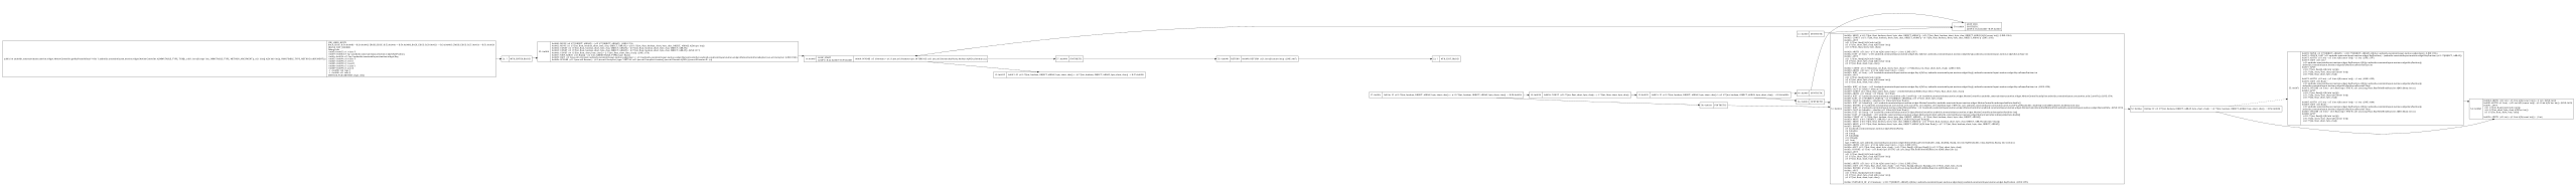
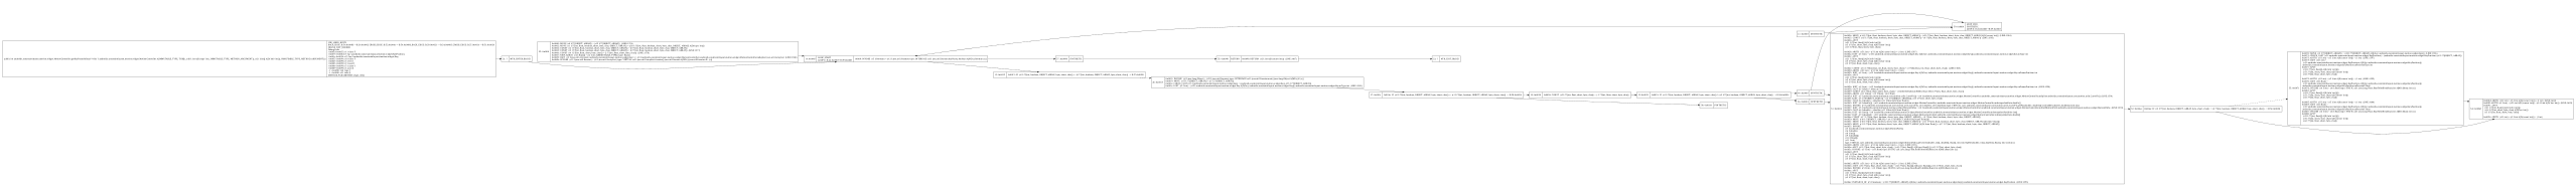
  digraph {
    fontname="PT Serif"
    rankdir=LR
    node [fontname="PT Serif" shape=record]
    edge [fontname="PT Serif"]
    n1 [label="{21\:\ ?|MTH_ENTER_BLOCK\l}"]
    n2 [label="{23\:\ 0x0000|0x0000: MOVE  (r0 I:??[OBJECT, ARRAY]) = (r19 I:??[OBJECT, ARRAY])  (LINE:1576)\l0x0002: MOVE  (r1 I:??[int, float, boolean, short, byte, char, OBJECT, ARRAY]) = (r20 I:??[int, float, boolean, short, byte, char, OBJECT, ARRAY] A[D('type' int)]) \l0x0004: CONST  (r2 I:??[int, float, boolean, short, byte, char, OBJECT, ARRAY]) = (0 ??[int, float, boolean, short, byte, char, OBJECT, ARRAY]) \l0x0005: CONST  (r3 I:??[int, float, boolean, short, byte, char, OBJECT, ARRAY]) = (0 ??[int, float, boolean, short, byte, char, OBJECT, ARRAY])  (LINE:1577)\l0x0006: CONST  (r4 I:??[int, float, short, byte, char]) = (2 ??[int, float, short, byte, char])  (LINE:1578)\l0x0007: NEW_ARRAY  (r4 I:float[]) = (r4 I:int A[IMMUTABLE_TYPE]) type: float[] \l0x0009: IGET  (r5 I:java.util.ArrayList\<androidx.constraintlayout.motion.widget.Key\>) = (r0 I:androidx.constraintlayout.motion.widget.MotionController) androidx.constraintlayout.motion.widget.MotionController.mKeyList java.util.ArrayList  (LINE:1580)\l0x000b: INVOKE  (r12 I:java.util.Iterator) = (r5 I:java.util.ArrayList) type: VIRTUAL call: java.util.ArrayList.iterator():java.util.Iterator A[MD:():java.util.Iterator\<E\> (c)]\l}"]
    n3 [label="{24\:\ 0x000f|LOOP_START\lLOOP:0: B:24:0x000f\-\>B:39:0x000f\l|0x000f: INVOKE  (r5 I:boolean) = (r12 I:java.util.Iterator) type: INTERFACE call: java.util.Iterator.hasNext():boolean A[MD:():boolean (c)]\l}"]
    n4 [label="{25\:\ 0x0013|0x0013: IF  (r5 I:??[int, boolean, OBJECT, ARRAY, byte, short, char]) == (0 ??[int, boolean, OBJECT, ARRAY, byte, short, char])  \-\> B:37:0x0098 \l}"]
    n5 [label="{37\:\ 0x0098|SYNTHETIC\l}"]
+   n6 [label="{26\:\ 0x0015|0x0015: INVOKE  (r5 I:java.lang.Object) = (r12 I:java.util.Iterator) type: INTERFACE call: java.util.Iterator.next():java.lang.Object A[MD:():E (c)]\l0x0019: MOVE  (r13 I:??[OBJECT, ARRAY]) = (r5 I:??[OBJECT, ARRAY]) \l0x001a: CHECK_CAST (r13 I:androidx.constraintlayout.motion.widget.Key) = (androidx.constraintlayout.motion.widget.Key) (r13 I:??[OBJECT, ARRAY]) \l0x001c: IGET  (r5 I:int) = (r13 I:androidx.constraintlayout.motion.widget.Key A[D('key' androidx.constraintlayout.motion.widget.Key)]) androidx.constraintlayout.motion.widget.Key.mType int  (LINE:1581)\l}"]
    n7 [label="{27\:\ 0x001e|0x001e: IF  (r5 I:??[int, boolean, OBJECT, ARRAY, byte, short, char]) == (r1 I:??[int, boolean, OBJECT, ARRAY, byte, short, char])  \-\> B:38:0x0024 \l}"]
    n8 [label="{35\:\ 0x0098|RETURN\l|0x0098: RETURN  (r2 I:int A[D('count' int)])  (LINE:1607)\l}"]
    n9 [label="{28\:\ 0x0020|0x0020: CONST  (r5 I:??[int, float, short, byte, char]) = (\-1 ??[int, float, short, byte, char]) \l}"]
    n10 [label="{38\:\ 0x0024|SYNTHETIC\l}"]
    n11 [label="{29\:\ 0x0021|0x0021: IF  (r1 I:??[int, boolean, OBJECT, ARRAY, byte, short, char]) != (r5 I:??[int, boolean, OBJECT, ARRAY, byte, short, char])  \-\> B:36:0x0024 \l}"]
    n12 [label="{31\:\ 0x0024|0x0024: MOVE  (r14 I:??[int, float, boolean, short, byte, char, OBJECT, ARRAY]) = (r3 I:??[int, float, boolean, short, byte, char, OBJECT, ARRAY] A[D('cursor' int)])  (LINE:1584)\l0x0025: CONST  (r15 I:??[int, float, boolean, short, byte, char, OBJECT, ARRAY]) = (0 ??[int, float, boolean, short, byte, char, OBJECT, ARRAY])  (LINE:1585)\l0x0026: APUT  \l  (r21 I:??[int, float][] A[D('info' int[])])\l  (r3 I:??[int, short, byte, char] A[D('cursor' int)])\l  (r15 I:??[int, float, short, byte, char])\l \l0x0028: ARITH  (r3 I:int) = (r3 I:int A[D('cursor' int)]) + (1 int)  (LINE:1587)\l0x002a: IGET  (r5 I:int) = (r13 I:androidx.constraintlayout.motion.widget.Key A[D('key' androidx.constraintlayout.motion.widget.Key)]) androidx.constraintlayout.motion.widget.Key.mType int \l0x002c: APUT  \l  (r21 I:??[int, float][] A[D('info' int[])])\l  (r3 I:??[int, short, byte, char] A[D('cursor' int)])\l  (r5 I:??[int, float, short, byte, char])\l \l0x002e: CONST  (r16 I:??[boolean, int, float, short, byte, char]) = (1 ??[boolean, int, float, short, byte, char])  (LINE:1588)\l0x0030: ARITH  (r3 I:int) = (r3 I:int A[D('cursor' int)]) + (1 int) \l0x0032: IGET  (r5 I:int) = (r13 I:androidx.constraintlayout.motion.widget.Key A[D('key' androidx.constraintlayout.motion.widget.Key)]) androidx.constraintlayout.motion.widget.Key.mFramePosition int \l0x0034: APUT  \l  (r21 I:??[int, float][] A[D('info' int[])])\l  (r3 I:??[int, short, byte, char] A[D('cursor' int)])\l  (r5 I:??[int, float, short, byte, char])\l \l0x0036: IGET  (r5 I:int) = (r13 I:androidx.constraintlayout.motion.widget.Key A[D('key' androidx.constraintlayout.motion.widget.Key)]) androidx.constraintlayout.motion.widget.Key.mFramePosition int  (LINE:1590)\l0x0038: CAST (r5 I:float) = (float) (r5 I:int) \l0x0039: CONST  (r6 I:??[int, float, short, byte, char]) = (1120403456(0x42c80000, float:100.0) ??[int, float, short, byte, char]) \l0x003b: ARITH  (r11 I:float) = (r5 I:float) \/ (r6 I:float) \l0x003d: IGET  (r5 I:androidx.constraintlayout.core.motion.utils.CurveFit[]) = (r0 I:androidx.constraintlayout.motion.widget.MotionController) androidx.constraintlayout.motion.widget.MotionController.mSpline androidx.constraintlayout.core.motion.utils.CurveFit[]  (LINE:1591)\l0x003f: AGET  (r5 I:??[OBJECT, ARRAY]) = (r5 I:??[OBJECT, ARRAY][]), (r15 I:??[int, short, byte, char]) \l0x0041: CAST (r6 I:double) = (double) (r11 I:float A[D('time' float)]) \l0x0042: IGET  (r8 I:double[]) = (r0 I:androidx.constraintlayout.motion.widget.MotionController) androidx.constraintlayout.motion.widget.MotionController.mInterpolateData double[] \l0x0044: INVOKE  (r5 I:androidx.constraintlayout.core.motion.utils.CurveFit), (r6 I:double), (r8 I:double[]) type: VIRTUAL call: androidx.constraintlayout.core.motion.utils.CurveFit.getPos(double, double[]):void A[MD:(double, double[]):void (m)]\l0x0047: IGET  (r5 I:androidx.constraintlayout.motion.widget.MotionPaths) = (r0 I:androidx.constraintlayout.motion.widget.MotionController) androidx.constraintlayout.motion.widget.MotionController.mStartMotionPath androidx.constraintlayout.motion.widget.MotionPaths  (LINE:1592)\l0x0049: CAST (r6 I:double) = (double) (r11 I:float A[D('time' float)]) \l0x004a: IGET  (r8 I:int[]) = (r0 I:androidx.constraintlayout.motion.widget.MotionController) androidx.constraintlayout.motion.widget.MotionController.mInterpolateVariables int[] \l0x004c: IGET  (r9 I:double[]) = (r0 I:androidx.constraintlayout.motion.widget.MotionController) androidx.constraintlayout.motion.widget.MotionController.mInterpolateData double[] \l0x004e: CONST  (r17 I:??[int, float, boolean, short, byte, char, OBJECT, ARRAY]) = (0 ??[int, float, boolean, short, byte, char, OBJECT, ARRAY]) \l0x0050: MOVE  (r10 I:??[OBJECT, ARRAY]) = (r4 I:??[OBJECT, ARRAY] A[D('pos' float[])]) \l0x0051: MOVE  (r18 I:??[int, float, boolean, short, byte, char, OBJECT, ARRAY]) = (r11 I:??[int, float, boolean, short, byte, char, OBJECT, ARRAY] A[D('time' float)]) \l0x0053: MOVE  (r11 I:??[int, float, boolean, short, byte, char, OBJECT, ARRAY] A[D('time' float)]) = (r17 I:??[int, float, boolean, short, byte, char, OBJECT, ARRAY]) \l0x0055: INVOKE  \l  (r5 I:androidx.constraintlayout.motion.widget.MotionPaths)\l  (r6 I:double)\l  (r8 I:int[])\l  (r9 I:double[])\l  (r10 I:float[])\l  (r11 I:int)\l type: VIRTUAL call: androidx.constraintlayout.motion.widget.MotionPaths.getCenter(double, int[], double[], float[], int):void A[MD:(double, int[], double[], float[], int):void (m)]\l0x0058: ARITH  (r3 I:int) = (r3 I:int A[D('cursor' int)]) + (1 int)  (LINE:1593)\l0x005a: AGET  (r5 I:??[int, float, short, byte, char]) = (r4 I:??[int, float][] A[D('pos' float[])]), (r15 I:??[int, short, byte, char]) \l0x005c: INVOKE  (r5 I:int) = (r5 I:float) type: STATIC call: java.lang.Float.floatToIntBits(float):int A[MD:(float):int (c)]\l0x0060: APUT  \l  (r21 I:??[int, float][] A[D('info' int[])])\l  (r3 I:??[int, short, byte, char] A[D('cursor' int)])\l  (r5 I:??[int, float, short, byte, char])\l \l0x0062: ARITH  (r3 I:int) = (r3 I:int A[D('cursor' int)]) + (1 int)  (LINE:1594)\l0x0064: AGET  (r5 I:??[int, float, short, byte, char]) = (r4 I:??[int, float][] A[D('pos' float[])]), (r16 I:??[int, short, byte, char]) \l0x0066: INVOKE  (r5 I:int) = (r5 I:float) type: STATIC call: java.lang.Float.floatToIntBits(float):int A[MD:(float):int (c)]\l0x006a: APUT  \l  (r21 I:??[int, float][] A[D('info' int[])])\l  (r3 I:??[int, short, byte, char] A[D('cursor' int)])\l  (r5 I:??[int, float, short, byte, char])\l \l0x006c: INSTANCE_OF  (r5 I:boolean) = (r13 I:??[OBJECT, ARRAY] A[D('key' androidx.constraintlayout.motion.widget.Key)]) androidx.constraintlayout.motion.widget.KeyPosition  (LINE:1595)\l}"]
    n13 [label="{36\:\ 0x0024|SYNTHETIC\l}"]
    n14 [label="{40\:\ 0x000f|SYNTHETIC\l}"]
    n15 [label="{39\:\ 0x000f|LOOP_END\lSYNTHETIC\lLOOP:0: B:24:0x000f\-\>B:39:0x000f\l}"]
    n16 [label="{32\:\ 0x006e|0x006e: IF  (r5 I:??[int, boolean, OBJECT, ARRAY, byte, short, char]) == (0 ??[int, boolean, OBJECT, ARRAY, byte, short, char])  \-\> B:34:0x008d \l}"]
    n17 [label="{33\:\ 0x0070|0x0070: MOVE  (r5 I:??[OBJECT, ARRAY]) = (r13 I:??[OBJECT, ARRAY] A[D('key' androidx.constraintlayout.motion.widget.Key)])  (LINE:1596)\l0x0071: CHECK_CAST (r5 I:androidx.constraintlayout.motion.widget.KeyPosition) = (androidx.constraintlayout.motion.widget.KeyPosition) (r5 I:??[OBJECT, ARRAY]) \l0x0073: ARITH  (r3 I:int) = (r3 I:int A[D('cursor' int)]) + (1 int)  (LINE:1597)\l0x0075: IGET  (r6 I:int) = \l  (r5 I:androidx.constraintlayout.motion.widget.KeyPosition A[D('kp' androidx.constraintlayout.motion.widget.KeyPosition)])\l androidx.constraintlayout.motion.widget.KeyPosition.mPositionType int \l0x0077: APUT  \l  (r21 I:??[int, float][] A[D('info' int[])])\l  (r3 I:??[int, short, byte, char] A[D('cursor' int)])\l  (r6 I:??[int, float, short, byte, char])\l \l0x0079: ARITH  (r3 I:int) = (r3 I:int A[D('cursor' int)]) + (1 int)  (LINE:1599)\l0x007b: IGET  (r6 I:float) = \l  (r5 I:androidx.constraintlayout.motion.widget.KeyPosition A[D('kp' androidx.constraintlayout.motion.widget.KeyPosition)])\l androidx.constraintlayout.motion.widget.KeyPosition.mPercentX float \l0x007d: INVOKE  (r6 I:int) = (r6 I:float) type: STATIC call: java.lang.Float.floatToIntBits(float):int A[MD:(float):int (c)]\l0x0081: APUT  \l  (r21 I:??[int, float][] A[D('info' int[])])\l  (r3 I:??[int, short, byte, char] A[D('cursor' int)])\l  (r6 I:??[int, float, short, byte, char])\l \l0x0083: ARITH  (r3 I:int) = (r3 I:int A[D('cursor' int)]) + (1 int)  (LINE:1600)\l0x0085: IGET  (r6 I:float) = \l  (r5 I:androidx.constraintlayout.motion.widget.KeyPosition A[D('kp' androidx.constraintlayout.motion.widget.KeyPosition)])\l androidx.constraintlayout.motion.widget.KeyPosition.mPercentY float \l0x0087: INVOKE  (r6 I:int) = (r6 I:float) type: STATIC call: java.lang.Float.floatToIntBits(float):int A[MD:(float):int (c)]\l0x008b: APUT  \l  (r21 I:??[int, float][] A[D('info' int[])])\l  (r3 I:??[int, short, byte, char] A[D('cursor' int)])\l  (r6 I:??[int, float, short, byte, char])\l \l}"]
    n18 [label="{34\:\ 0x008d|0x008d: ARITH  (r3 I:int) = (r3 I:int A[D('cursor' int)]) + (1 int)  (LINE:1602)\l0x008f: ARITH  (r5 I:int) = (r3 I:int A[D('cursor' int)]) \- (r14 I:int A[D('len' int)])  (LINE:1603)\l0x0091: APUT  \l  (r21 I:??[int, float][] A[D('info' int[])])\l  (r14 I:??[int, short, byte, char] A[D('len' int)])\l  (r5 I:??[int, float, short, byte, char])\l \l0x0094: ARITH  (r2 I:int) = (r2 I:int A[D('count' int)]) + (1 int) \l}"]
    n19 [label="{41\:\ 0x000f|SYNTHETIC\l}"]
    n20 [label="{22\:\ ?|MTH_EXIT_BLOCK\l}"]
    n21 [label="{public int androidx.constraintlayout.motion.widget.MotionController.getKeyFrameInfo((r19 'this' I:androidx.constraintlayout.motion.widget.MotionController A[IMMUTABLE_TYPE, THIS]), (r20 I:int A[D('type' int), IMMUTABLE_TYPE, METHOD_ARGUMENT]), (r21 I:int[] A[D('info' int[]), IMMUTABLE_TYPE, METHOD_ARGUMENT]))  | USE_LINES_HINTS\lBACK_EDGE: B:34:0x008d \-\> B:24:0x000f, CROSS_EDGE: B:32:0x006e \-\> B:34:0x008d, BACK_EDGE: B:29:0x0021 \-\> B:24:0x000f, CROSS_EDGE: B:27:0x001e \-\> B:31:0x0024\lINLINE_NOT_NEEDED\lDebug Info:\l  0x003d\-0x0053: r11 'time' F\l  0x0073\-0x008d: r5 'kp' Landroidx\/constraintlayout\/motion\/widget\/KeyPosition;\l  0x001c\-0x0094: r13 'key' Landroidx\/constraintlayout\/motion\/widget\/Key;\l  0x0053\-0x0094: r18 'time' F\l  0x0025\-0x0098: r14 'len' I\l  0x0005\-0x0098: r2 'count' I\l  0x0006\-0x0098: r3 'cursor' I\l  0x0009\-0x0098: r4 'pos' [F\l  \-1 \-0x0098: r20 'type' I\l  \-1 \-0x0098: r21 'info' [I\lMETHOD_PARAMETERS: [type, info]\l}"]
-   n1 -> n2
+   n1 -> n3
    n2 -> n3
    n3 -> n4
    n3 -> n5
+   n4 -> n6 [style=dashed]
    n5 -> n8
+   n6 -> n7
    n7 -> n9 [style=dashed]
    n7 -> n10
    n8 -> n20
    n9 -> n11
-   n10 -> n12
+   n14 -> n12
    n11 -> n13
    n11 -> n14 [style=dashed]
    n12 -> n16 [style=dashed]
    n13 -> n12
    n14 -> n15
    n15 -> n3
    n16 -> n17 [style=dashed]
    n16 -> n18
    n17 -> n18
    n19 -> n15
    n21 -> n1
  }
